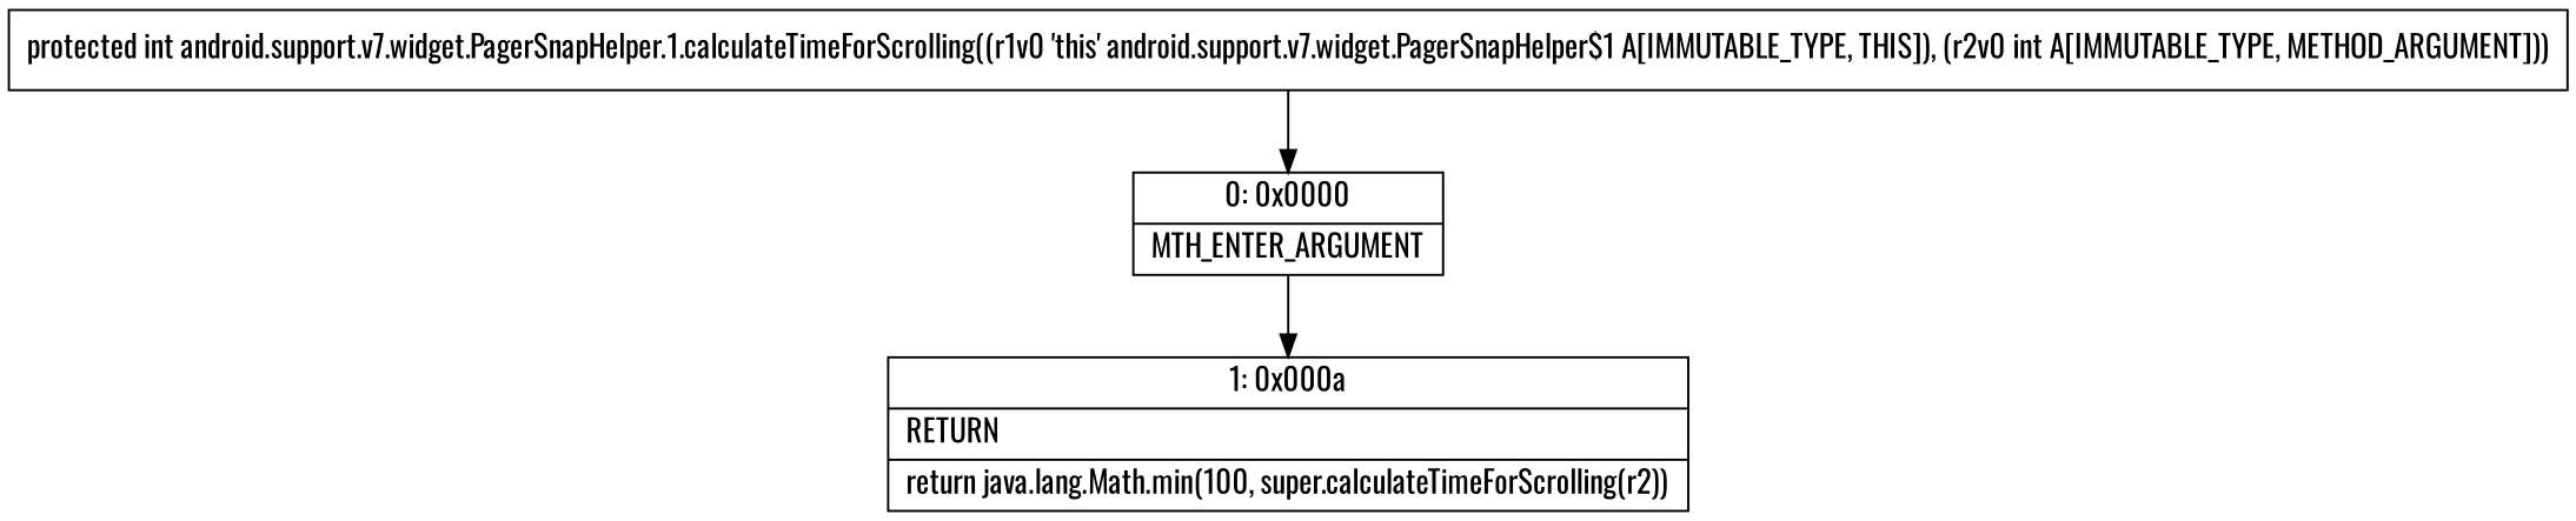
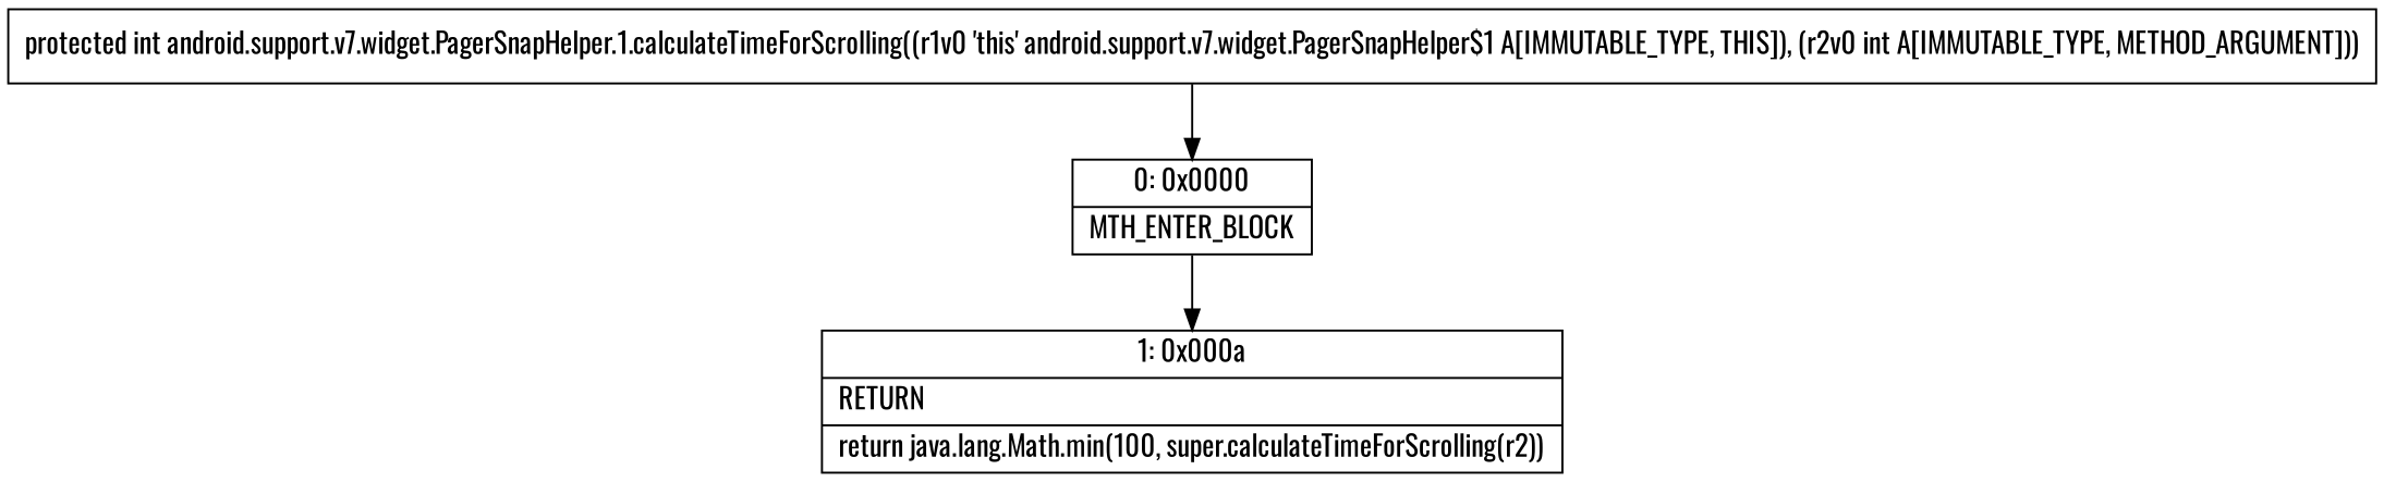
  digraph {
    fontname=Oswald
    node [shape=record fontname=Oswald]
    edge [fontname=Oswald]
-   n1 [label="{0\:\ 0x0000|MTH_ENTER_ARGUMENT\l}"]
+   n1 [label="{0\:\ 0x0000|MTH_ENTER_BLOCK\l}"]
    n2 [label="{1\:\ 0x000a|RETURN\l|return java.lang.Math.min(100, super.calculateTimeForScrolling(r2))\l}"]
    n3 [label="{protected int android.support.v7.widget.PagerSnapHelper.1.calculateTimeForScrolling((r1v0 'this' android.support.v7.widget.PagerSnapHelper$1 A[IMMUTABLE_TYPE, THIS]), (r2v0 int A[IMMUTABLE_TYPE, METHOD_ARGUMENT])) }"]
    n1 -> n2
    n3 -> n1
  }
